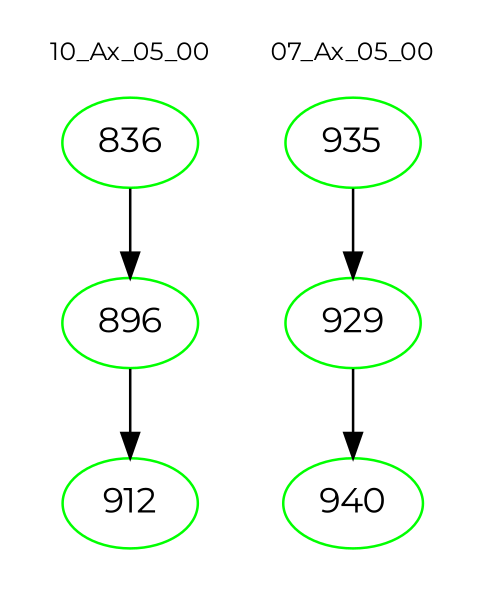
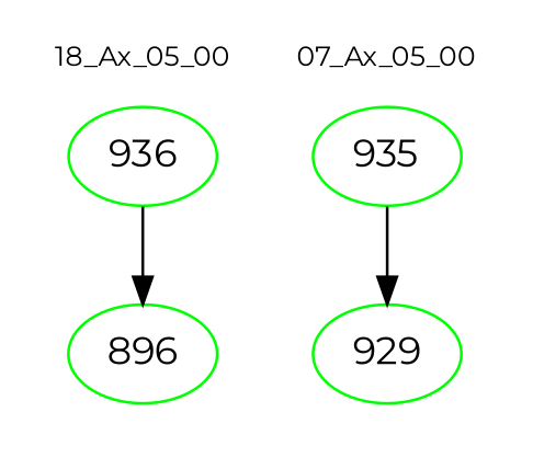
  digraph {
    fontname=Montserrat
    node [color=green fontname=Montserrat]
    edge [color=black fontname=Montserrat]
-   n1 [label=836]
+   n1 [label=936]
    n2 [label=896]
-   n3 [label=912]
    n4 [label=935]
    n5 [label=929]
-   n6 [label=940]
    subgraph cluster_1 {
      color=white
      fontsize=10
-     label="10_Ax_05_00"
+     label="18_Ax_05_00"
      n1
      n2
-     n3
    }
    subgraph cluster_2 {
      color=white
      fontsize=10
      label="07_Ax_05_00"
      n4
      n5
-     n6
    }
    n1 -> n2
-   n2 -> n3
    n4 -> n5
-   n5 -> n6
  }
